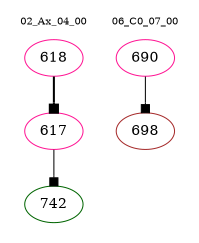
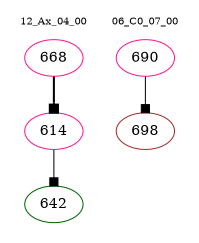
  digraph {
    node [color=deeppink]
    edge [arrowhead=box color=black style=solid]
-   n1 [label=618]
-   n2 [label=617]
-   n3 [color=darkgreen label=742]
+   n1 [label=668]
+   n2 [label=614]
+   n3 [color=darkgreen label=642]
    n4 [label=690]
    n5 [color=brown label=698]
    subgraph cluster_1 {
      color=white
      fontsize=10
-     label="02_Ax_04_00"
+     label="12_Ax_04_00"
      n1
      n2
      n3
    }
    subgraph cluster_2 {
      color=white
      fontsize=10
      label="06_C0_07_00"
      n4
      n5
    }
    n1 -> n2 [style=bold]
    n2 -> n3
    n4 -> n5
  }
